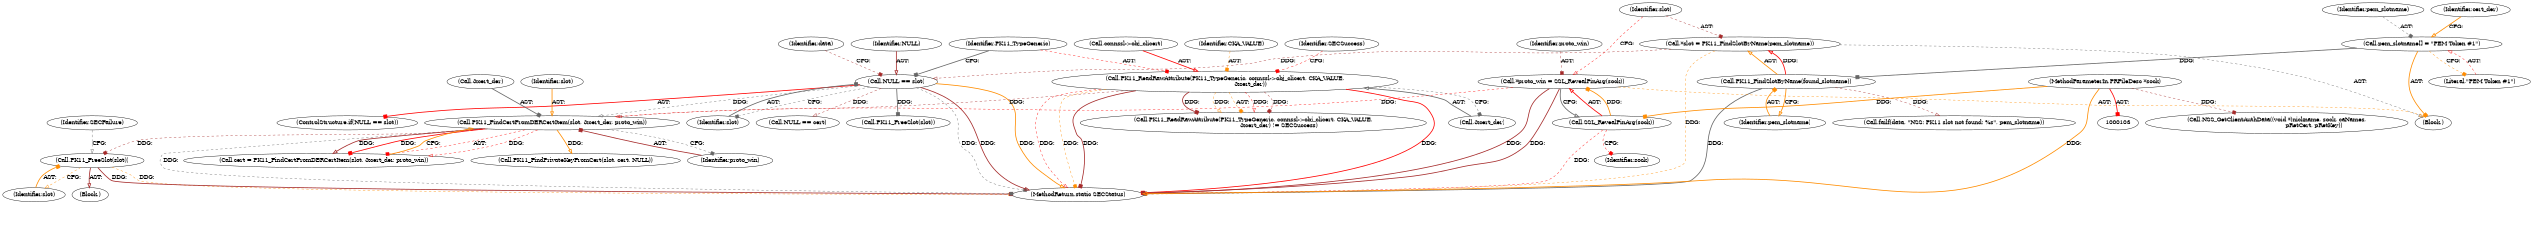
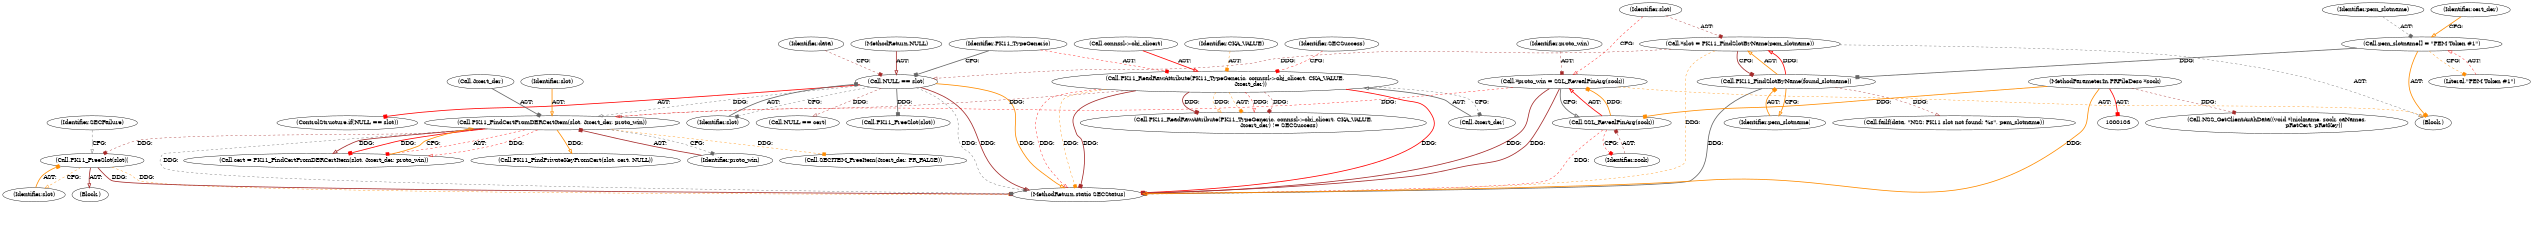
  digraph {
    edge [arrowhead=box color=darkorange style=dashed]
    n1 [label="(Call,PK11_FreeSlot(slot))"]
    n2 [label="(MethodReturn,static SECStatus)"]
    n3 [label="(Identifier,slot)"]
    n4 [label="(Block,)"]
    n5 [label="(Call,PK11_FindCertFromDERCertItem(slot, &cert_der, proto_win))"]
+   n6 [label="(Call,SECITEM_FreeItem(&cert_der, PR_FALSE))"]
    n7 [label="(Call,cert = PK11_FindCertFromDERCertItem(slot, &cert_der, proto_win))"]
    n8 [label="(Call,PK11_FindPrivateKeyFromCert(slot, cert, NULL))"]
    n9 [label="(Identifier,proto_win)"]
    n10 [label="(Call,NULL == slot)"]
    n11 [label="(Identifier,slot)"]
    n12 [label="(ControlStructure,if(NULL == slot))"]
    n13 [label="(Call,PK11_FreeSlot(slot))"]
    n14 [label="(Call,NULL == cert)"]
    n15 [label="(Call,*slot = PK11_FindSlotByName(pem_slotname))"]
    n16 [label="(Call,PK11_FindSlotByName(found_slotname))"]
    n17 [label="(Block,)"]
    n18 [label="(Identifier,pem_slotname)"]
    n19 [label="(Call,failf(data, \"NSS: PK11 slot not found: %s\", pem_slotname))"]
    n20 [label="(Call,pem_slotname[] = \"PEM Token #1\")"]
    n21 [label="(Literal,\"PEM Token #1\")"]
    n22 [label="(Call,PK11_ReadRawAttribute(PK11_TypeGeneric, connssl->obj_clicert, CKA_VALUE,\n                             &cert_der))"]
    n23 [label="(Call,&cert_der)"]
    n24 [label="(Call,PK11_ReadRawAttribute(PK11_TypeGeneric, connssl->obj_clicert, CKA_VALUE,\n                             &cert_der) != SECSuccess)"]
    n25 [label="(Call,*proto_win = SSL_RevealPinArg(sock))"]
    n26 [label="(Call,SSL_RevealPinArg(sock))"]
    n27 [label="(Identifier,sock)"]
    n28 [label="(MethodParameterIn,PRFileDesc *sock)"]
    n29 [label="(Call,NSS_GetClientAuthData((void *)nickname, sock, caNames,\n                                          pRetCert, pRetKey))"]
    1000103
-   n31 [label="(Identifier,NULL)"]
+   n31 [label="(MethodReturn,NULL)"]
    n32 [label="(Identifier,pem_slotname)"]
    n33 [label="(Identifier,proto_win)"]
    n34 [label="(Identifier,slot)"]
    n35 [label="(Identifier,slot)"]
    n36 [label="(Identifier,cert_der)"]
    n37 [label="(Identifier,PK11_TypeGeneric)"]
    n38 [label="(Identifier,CKA_VALUE)"]
    n39 [label="(Call,&cert_der)"]
    n40 [label="(Identifier,SECFailure)"]
    n41 [label="(Identifier,SECSuccess)"]
    n42 [label="(Identifier,data)"]
    n43 [label="(Call,connssl->obj_clicert)"]
    n1 -> n2 [arrowhead=onormal label="DDG: "]
    n1 -> n2 [color=brown label="DDG: " style=bold]
    n1 -> n3 [arrowhead=onormal label="CFG: "]
    n1 -> n4 [arrowhead=onormal color=brown label="AST: " style=bold]
    n3 -> n1 [label="AST: " style=bold]
    n5 -> n1 [color=brown label="DDG: "]
    n5 -> n2 [color=gray40 label="DDG: "]
+   n5 -> n6 [label="DDG: "]
    n5 -> n7 [color=red label="AST: "]
    n5 -> n7 [arrowhead=onormal color=red label="DDG: "]
    n5 -> n7 [arrowhead=onormal color=brown label="DDG: " style=bold]
    n5 -> n7 [color=red label="DDG: " style=bold]
    n5 -> n8 [arrowhead=onormal label="DDG: " style=bold]
    n5 -> n9 [color=gray40 label="CFG: "]
    n7 -> n5 [arrowhead=onormal label="CFG: " style=bold]
    n9 -> n5 [color=brown label="AST: " style=bold]
    n10 -> n2 [color=gray40 label="DDG: "]
    n10 -> n2 [arrowhead=onormal color=brown label="DDG: " style=bold]
    n10 -> n2 [arrowhead=onormal label="DDG: " style=bold]
    n10 -> n5 [arrowhead=onormal color=gray40 label="DDG: "]
    n10 -> n11 [color=gray40 label="CFG: "]
    n10 -> n12 [color=red label="AST: " style=bold]
    n10 -> n13 [color=gray40 label="DDG: " style=bold]
    n10 -> n14 [arrowhead=onormal color=brown label="DDG: "]
    n11 -> n10 [color=gray40 label="AST: " style=bold]
    n15 -> n2 [label="DDG: "]
    n15 -> n10 [arrowhead=onormal color=brown label="DDG: "]
+   n15 -> n16 [color=brown label="CFG: " style=bold]
    n15 -> n17 [arrowhead=onormal color=gray40 label="AST: "]
    n16 -> n2 [color=gray40 label="DDG: " style=bold]
    n16 -> n15 [arrowhead=onormal label="AST: " style=bold]
    n16 -> n15 [arrowhead=onormal color=red label="DDG: " style=bold]
    n16 -> n18 [arrowhead=onormal label="CFG: " style=bold]
    n16 -> n19 [arrowhead=onormal color=brown label="DDG: "]
    n18 -> n16 [label="AST: " style=bold]
    n20 -> n16 [color=gray40 label="DDG: " style=bold]
    n20 -> n17 [label="AST: " style=bold]
    n20 -> n21 [label="CFG: "]
    n21 -> n20 [arrowhead=onormal color=red label="AST: "]
    n22 -> n2 [arrowhead=onormal color=red label="DDG: "]
    n22 -> n2 [label="DDG: "]
    n22 -> n2 [color=brown label="DDG: " style=bold]
    n22 -> n2 [color=red label="DDG: " style=bold]
    n22 -> n5 [arrowhead=onormal color=brown label="DDG: "]
    n22 -> n23 [color=gray40 label="CFG: "]
    n22 -> n24 [label="AST: "]
    n22 -> n24 [arrowhead=onormal color=red label="DDG: "]
    n22 -> n24 [color=brown label="DDG: "]
    n22 -> n24 [color=brown label="DDG: " style=bold]
    n22 -> n24 [arrowhead=onormal label="DDG: "]
    n23 -> n22 [arrowhead=onormal color=gray40 label="AST: " style=bold]
    n25 -> n2 [arrowhead=onormal color=brown label="DDG: " style=bold]
    n25 -> n2 [color=brown label="DDG: " style=bold]
    n25 -> n5 [arrowhead=onormal color=red label="DDG: "]
    n25 -> n17 [arrowhead=onormal label="AST: "]
    n25 -> n26 [arrowhead=onormal color=gray40 label="CFG: " style=bold]
    n26 -> n2 [arrowhead=onormal color=red label="DDG: "]
    n26 -> n25 [arrowhead=onormal color=red label="AST: " style=bold]
    n26 -> n25 [label="DDG: " style=bold]
    n26 -> n27 [color=red label="CFG: "]
+   n27 -> n26 [color=brown label="AST: "]
    n28 -> n2 [arrowhead=onormal label="DDG: " style=bold]
    n28 -> n26 [label="DDG: " style=bold]
    n28 -> n29 [color=brown label="DDG: "]
    n28 -> 1000103 [color=red label="AST: " style=bold]
    n31 -> n10 [arrowhead=onormal color=brown label="AST: " style=bold]
    n32 -> n20 [color=gray40 label="AST: "]
    n33 -> n25 [color=brown label="AST: "]
    n34 -> n5 [arrowhead=onormal label="AST: " style=bold]
    n35 -> n15 [color=brown label="AST: "]
    n35 -> n25 [arrowhead=onormal color=red label="CFG: "]
    n36 -> n20 [arrowhead=onormal label="CFG: " style=bold]
    n37 -> n10 [color=gray40 label="CFG: " style=bold]
    n37 -> n22 [color=red label="AST: "]
    n38 -> n22 [label="AST: "]
    n39 -> n5 [color=gray40 label="AST: " style=bold]
    n40 -> n1 [arrowhead=onormal color=gray40 label="CFG: "]
    n41 -> n22 [color=red label="CFG: "]
    n42 -> n10 [color=brown label="CFG: "]
    n43 -> n22 [arrowhead=onormal color=red label="AST: " style=bold]
  }
